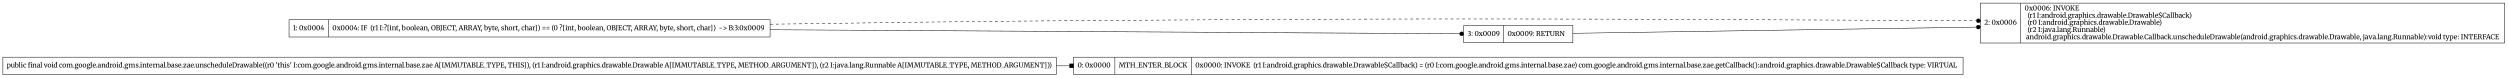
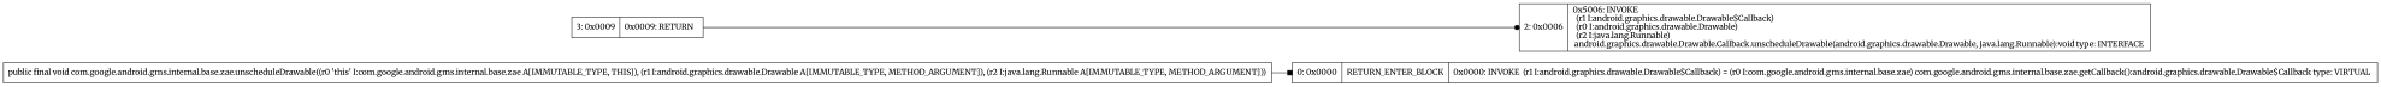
  digraph {
    fontname=Merriweather
    rankdir=LR
    node [fontname=Merriweather shape=record]
    edge [arrowhead=dot fontname=Merriweather]
-   n1 [label="{0\:\ 0x0000|MTH_ENTER_BLOCK\l|0x0000: INVOKE  (r1 I:android.graphics.drawable.Drawable$Callback) = (r0 I:com.google.android.gms.internal.base.zae) com.google.android.gms.internal.base.zae.getCallback():android.graphics.drawable.Drawable$Callback type: VIRTUAL \l}"]
-   n2 [label="{1\:\ 0x0004|0x0004: IF  (r1 I:?[int, boolean, OBJECT, ARRAY, byte, short, char]) == (0 ?[int, boolean, OBJECT, ARRAY, byte, short, char])  \-\> B:3:0x0009 \l}"]
-   n3 [label="{2\:\ 0x0006|0x0006: INVOKE  \l  (r1 I:android.graphics.drawable.Drawable$Callback)\l  (r0 I:android.graphics.drawable.Drawable)\l  (r2 I:java.lang.Runnable)\l android.graphics.drawable.Drawable.Callback.unscheduleDrawable(android.graphics.drawable.Drawable, java.lang.Runnable):void type: INTERFACE \l}"]
+   n1 [label="{0\:\ 0x0000|RETURN_ENTER_BLOCK\l|0x0000: INVOKE  (r1 I:android.graphics.drawable.Drawable$Callback) = (r0 I:com.google.android.gms.internal.base.zae) com.google.android.gms.internal.base.zae.getCallback():android.graphics.drawable.Drawable$Callback type: VIRTUAL \l}"]
+   n3 [label="{2\:\ 0x0006|0x5006: INVOKE  \l  (r1 I:android.graphics.drawable.Drawable$Callback)\l  (r0 I:android.graphics.drawable.Drawable)\l  (r2 I:java.lang.Runnable)\l android.graphics.drawable.Drawable.Callback.unscheduleDrawable(android.graphics.drawable.Drawable, java.lang.Runnable):void type: INTERFACE \l}"]
    n4 [label="{3\:\ 0x0009|0x0009: RETURN   \l}"]
    n5 [label="{public final void com.google.android.gms.internal.base.zae.unscheduleDrawable((r0 'this' I:com.google.android.gms.internal.base.zae A[IMMUTABLE_TYPE, THIS]), (r1 I:android.graphics.drawable.Drawable A[IMMUTABLE_TYPE, METHOD_ARGUMENT]), (r2 I:java.lang.Runnable A[IMMUTABLE_TYPE, METHOD_ARGUMENT])) }"]
-   n2 -> n3 [style=dashed]
-   n2 -> n4
    n4 -> n3
    n5 -> n1 [arrowhead=box]
  }
